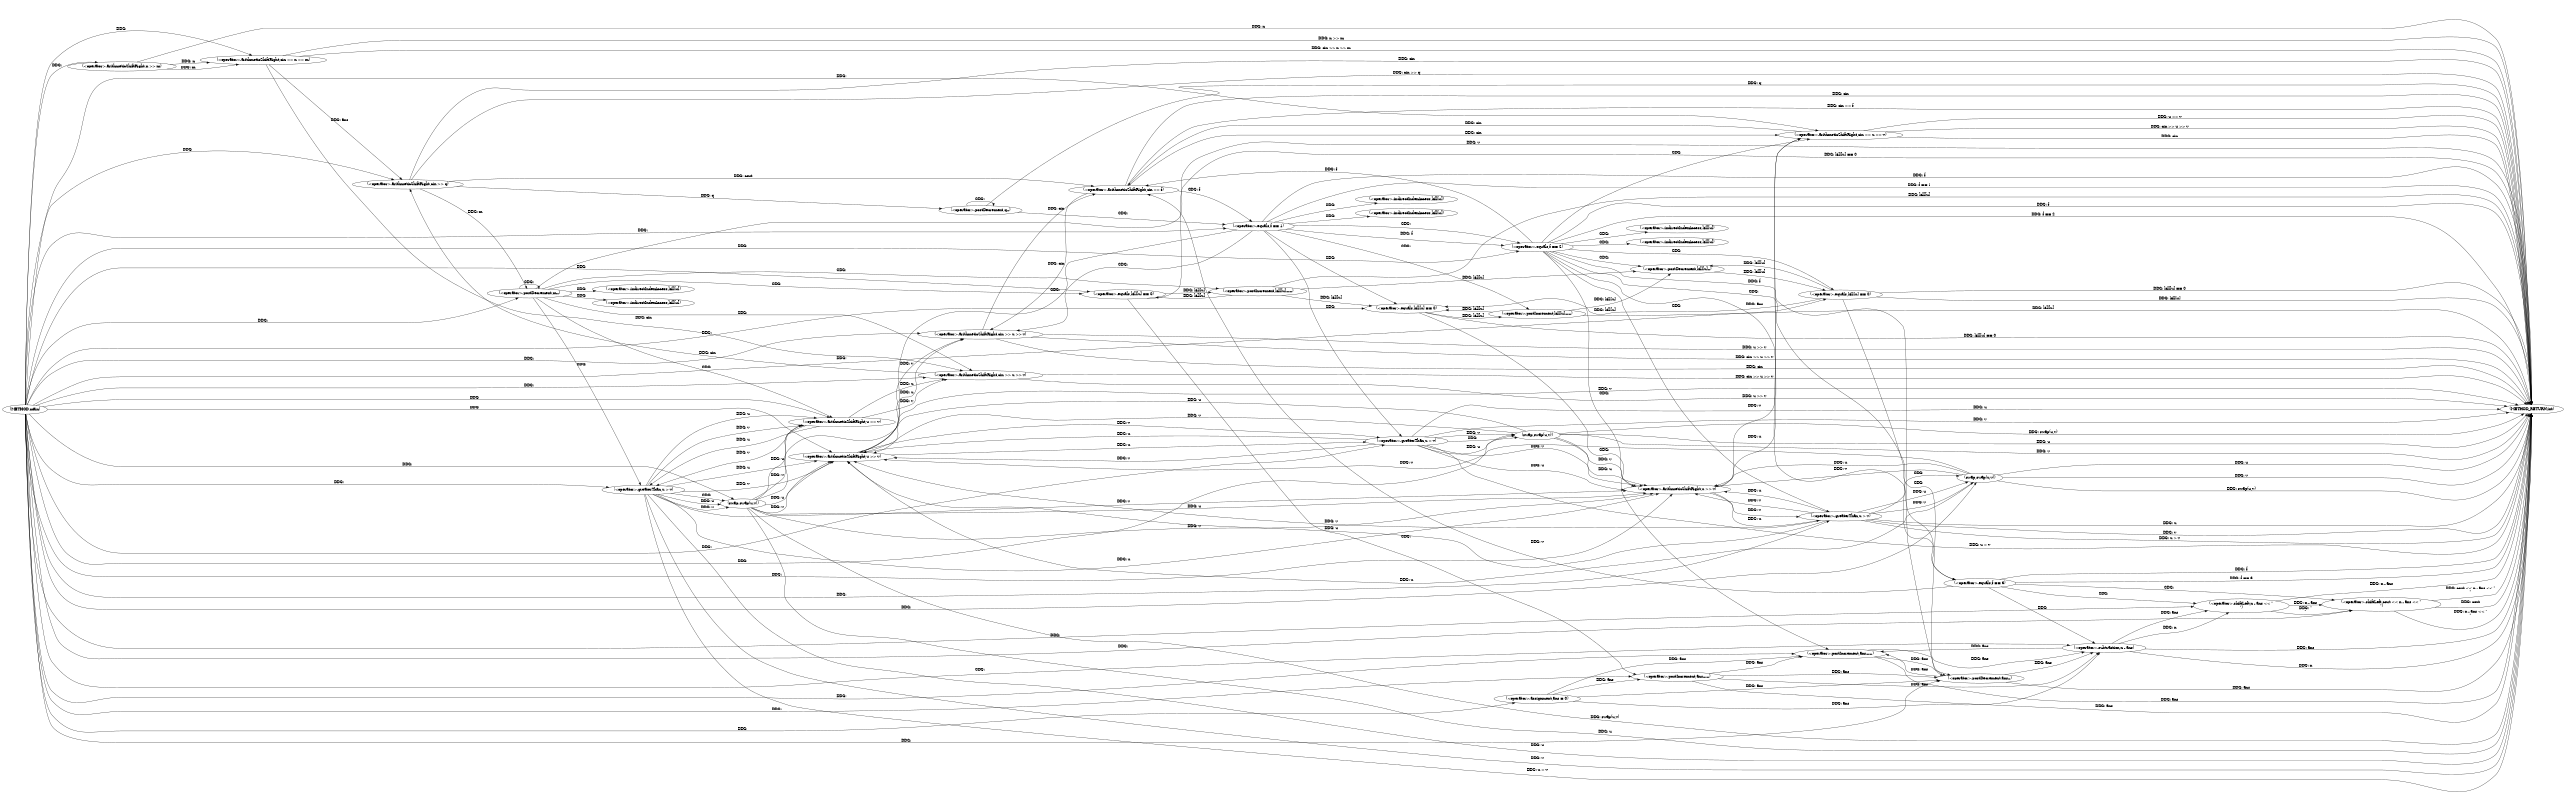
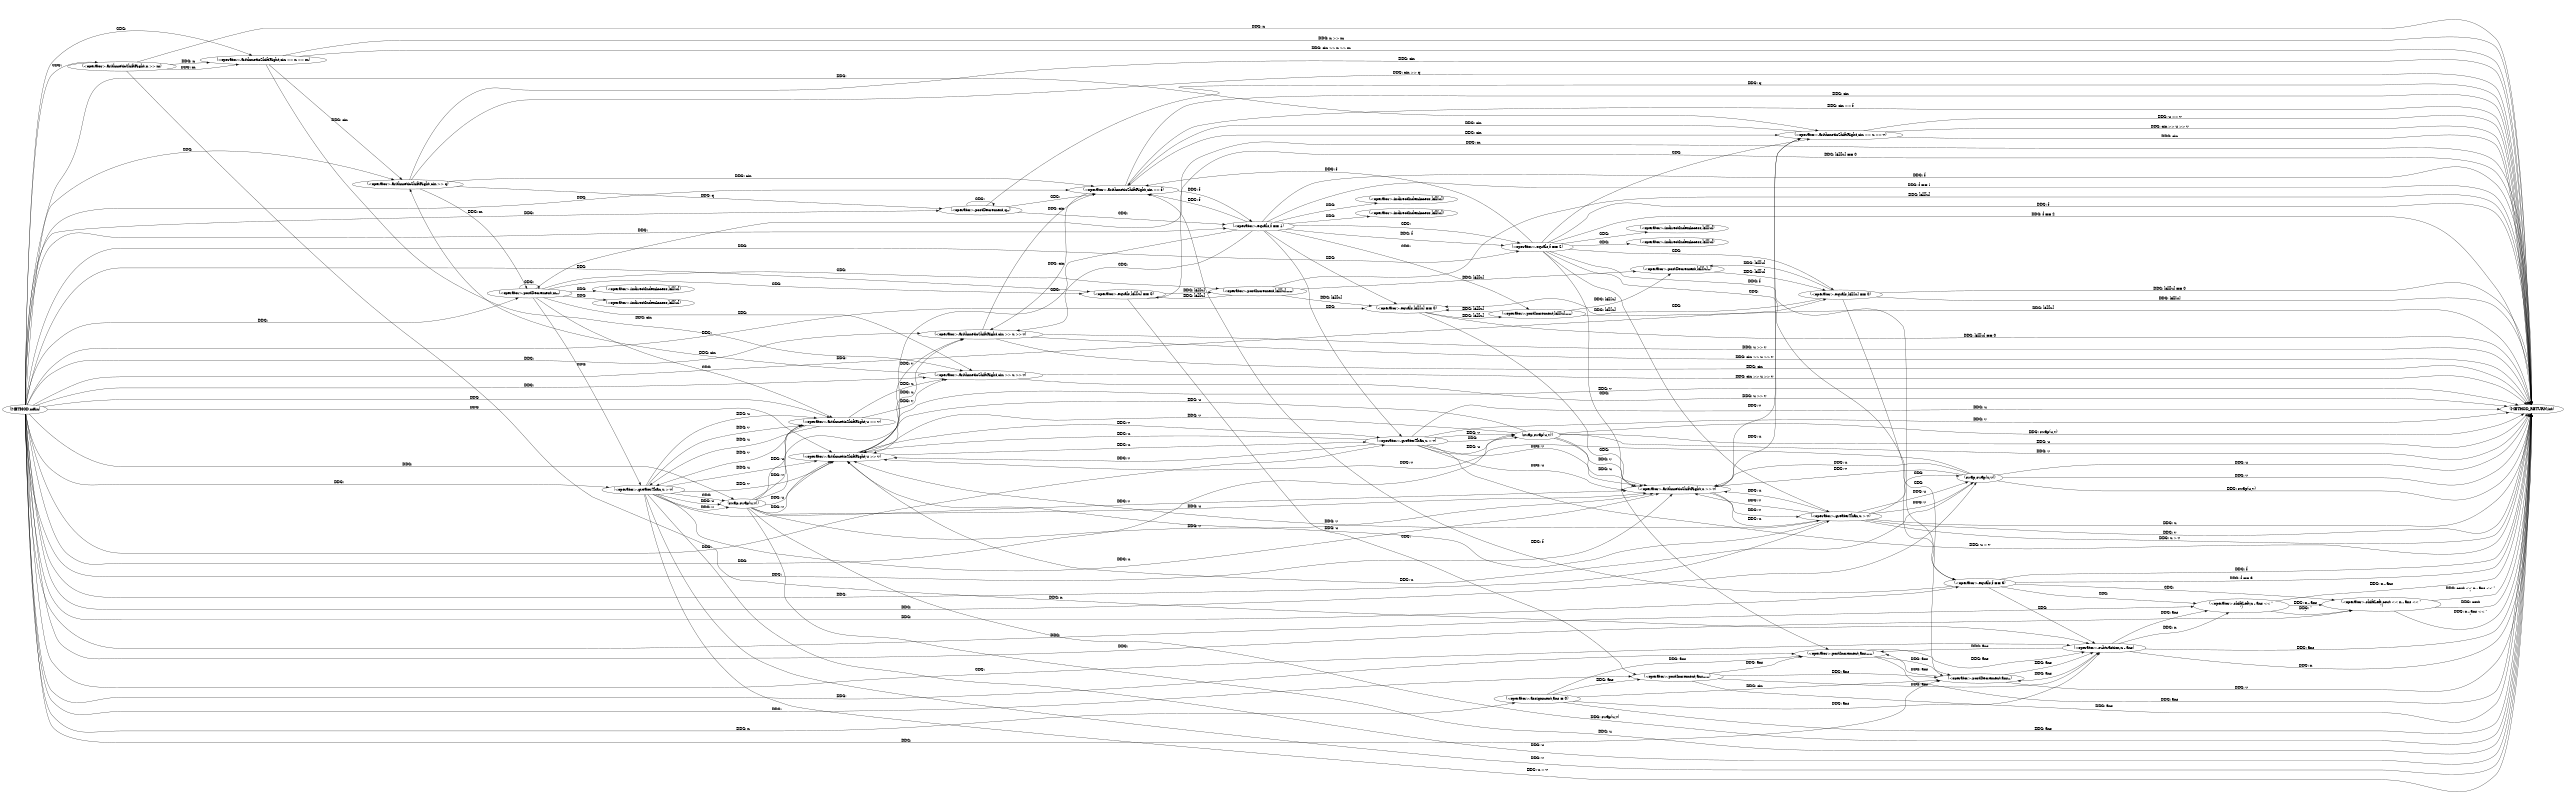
  digraph {
    rankdir=LR
    n1 [label="(METHOD,main)"]
    n2 [label="(<operator>.assignment,ans = 0)"]
    n3 [label="(<operator>.arithmeticShiftRight,cin >> n >> m)"]
    n4 [label="(<operator>.arithmeticShiftRight,cin >> q)"]
    n5 [label="(<operator>.postDecrement,m--)"]
    n6 [label="(<operator>.postDecrement,q--)"]
    n7 [label="(<operator>.arithmeticShiftRight,n >> m)"]
    n8 [label="(<operator>.arithmeticShiftRight,cin >> u >> v)"]
    n9 [label="(<operator>.arithmeticShiftRight,cin >> f)"]
    n10 [label="(<operator>.greaterThan,u > v)"]
    n11 [label="(<operator>.equals,kill[u] == 0)"]
    n12 [label="(<operator>.equals,f == 1)"]
    n13 [label="(<operator>.arithmeticShiftRight,u >> v)"]
    n14 [label="(swap,swap(u,v))"]
    n15 [label="(<operator>.postIncrement,ans++)"]
    n16 [label="(<operator>.arithmeticShiftRight,cin >> u >> v)"]
    n17 [label="(<operator>.greaterThan,u > v)"]
    n18 [label="(<operator>.equals,kill[u] == 0)"]
    n19 [label="(<operator>.equals,f == 2)"]
    n20 [label="(<operator>.arithmeticShiftRight,u >> v)"]
    n21 [label="(swap,swap(u,v))"]
    n22 [label="(<operator>.postIncrement,ans++)"]
    n23 [label="(<operator>.arithmeticShiftRight,cin >> u >> v)"]
    n24 [label="(<operator>.greaterThan,u > v)"]
    n25 [label="(<operator>.equals,kill[u] == 0)"]
    n26 [label="(<operator>.equals,f == 3)"]
    n27 [label="(<operator>.arithmeticShiftRight,u >> v)"]
    n28 [label="(swap,swap(u,v))"]
    n29 [label="(<operator>.postDecrement,ans--)"]
    n30 [label="(<operator>.shiftLeft,cout << n - ans << \"\n\")"]
    n31 [label="(<operator>.shiftLeft,n - ans << \"\n\")"]
    n32 [label="(<operator>.subtraction,n - ans)"]
    n33 [label="(METHOD_RETURN,int)"]
    n34 [label="(<operator>.postIncrement,kill[u]++)"]
    n35 [label="(<operator>.indirectIndexAccess,kill[u])"]
    n36 [label="(<operator>.indirectIndexAccess,kill[u])"]
    n37 [label="(<operator>.postIncrement,kill[u]++)"]
    n38 [label="(<operator>.indirectIndexAccess,kill[u])"]
    n39 [label="(<operator>.indirectIndexAccess,kill[u])"]
    n40 [label="(<operator>.postDecrement,kill[u]--)"]
    n41 [label="(<operator>.indirectIndexAccess,kill[u])"]
    n42 [label="(<operator>.indirectIndexAccess,kill[u])"]
-   n1 -> n2 [label="DDG: "]
-   n1 -> n3 [label="DDG: "]
-   n1 -> n4 [label="DDG: "]
+   n1 -> n2 [label="DDG: n"]
+   n1 -> n3 [label="CDG: "]
+   n1 -> n4 [label="CDG: "]
    n1 -> n5 [label="DDG: "]
-   n1 -> n7 [label="DDG: "]
+   n1 -> n6 [label="DDG: "]
+   n1 -> n7 [label="CDG: "]
    n1 -> n8 [label="DDG: "]
+   n1 -> n9 [label="DDG: "]
    n1 -> n10 [label="DDG: "]
    n1 -> n11 [label="DDG: "]
    n1 -> n12 [label="DDG: "]
    n1 -> n13 [label="DDG: "]
    n1 -> n14 [label="DDG: "]
    n1 -> n15 [label="DDG: "]
    n1 -> n16 [label="DDG: "]
    n1 -> n17 [label="DDG: "]
    n1 -> n18 [label="DDG: "]
    n1 -> n19 [label="DDG: "]
    n1 -> n20 [label="DDG: "]
    n1 -> n21 [label="DDG: "]
    n1 -> n22 [label="DDG: "]
    n1 -> n23 [label="DDG: "]
    n1 -> n24 [label="DDG: "]
    n1 -> n25 [label="DDG: "]
+   n1 -> n26 [label="DDG: "]
    n1 -> n27 [label="DDG: "]
    n1 -> n28 [label="DDG: "]
    n1 -> n29 [label="DDG: "]
    n1 -> n30 [label="DDG: "]
    n1 -> n31 [label="DDG: "]
    n1 -> n32 [label="CDG: "]
    n2 -> n15 [label="DDG: ans"]
    n2 -> n22 [label="DDG: ans"]
-   n2 -> n29 [label="DDG: ans"]
+   n2 -> n29 [label="DDG: cin"]
    n2 -> n32 [label="DDG: ans"]
-   n3 -> n4 [label="DDG: ans"]
+   n2 -> n33 [label="DDG: ans"]
+   n3 -> n4 [label="DDG: cin"]
    n3 -> n8 [label="DDG: cin"]
    n3 -> n33 [label="DDG: n >> m"]
    n3 -> n33 [label="DDG: cin >> n >> m"]
    n4 -> n5 [label="DDG: m"]
    n4 -> n6 [label="DDG: q"]
-   n4 -> n9 [label="DDG: cout"]
+   n4 -> n9 [label="DDG: cin"]
    n4 -> n33 [label="DDG: cin"]
    n4 -> n33 [label="DDG: cin >> q"]
    n5 -> n5 [label="CDG: "]
    n5 -> n8 [label="CDG: "]
    n5 -> n10 [label="CDG: "]
    n5 -> n11 [label="CDG: "]
    n5 -> n13 [label="CDG: "]
-   n5 -> n33 [label="DDG: v"]
+   n5 -> n33 [label="DDG: m"]
    n5 -> n34 [label="CDG: "]
    n5 -> n35 [label="CDG: "]
    n5 -> n36 [label="CDG: "]
    n6 -> n6 [label="CDG: "]
+   n6 -> n9 [label="CDG: "]
    n6 -> n12 [label="CDG: "]
    n6 -> n33 [label="DDG: q"]
    n7 -> n3 [label="DDG: m"]
    n7 -> n3 [label="DDG: n"]
+   n7 -> n32 [label="DDG: n"]
    n7 -> n33 [label="DDG: n"]
    n8 -> n4 [label="DDG: cin"]
    n8 -> n33 [label="DDG: u >> v"]
    n8 -> n33 [label="DDG: cin >> u >> v"]
-   n9 -> n12 [label="CDG: f"]
+   n9 -> n12 [label="DDG: f"]
    n9 -> n16 [label="DDG: cin"]
    n9 -> n23 [label="DDG: cin"]
    n9 -> n33 [label="DDG: cin"]
    n9 -> n33 [label="DDG: cin >> f"]
    n10 -> n13 [label="DDG: u"]
    n10 -> n13 [label="DDG: v"]
    n10 -> n14 [label="DDG: u"]
    n10 -> n14 [label="DDG: v"]
    n10 -> n14 [label="CDG: "]
    n10 -> n20 [label="DDG: u"]
    n10 -> n20 [label="DDG: v"]
    n10 -> n27 [label="DDG: u"]
    n10 -> n27 [label="DDG: v"]
    n10 -> n33 [label="DDG: u"]
    n10 -> n33 [label="DDG: v"]
    n10 -> n33 [label="DDG: u > v"]
    n11 -> n15 [label="CDG: "]
    n11 -> n33 [label="DDG: kill[u] == 0"]
    n11 -> n34 [label="DDG: kill[u]"]
+   n12 -> n9 [label="DDG: f"]
    n12 -> n16 [label="CDG: "]
    n12 -> n17 [label="CDG: "]
    n12 -> n18 [label="CDG: "]
    n12 -> n19 [label="DDG: f"]
    n12 -> n19 [label="CDG: "]
    n12 -> n20 [label="CDG: "]
    n12 -> n33 [label="DDG: f"]
    n12 -> n33 [label="DDG: f == 1"]
    n12 -> n37 [label="CDG: "]
    n12 -> n38 [label="CDG: "]
    n12 -> n39 [label="CDG: "]
    n13 -> n8 [label="DDG: v"]
    n13 -> n8 [label="DDG: u"]
    n13 -> n10 [label="DDG: u"]
    n13 -> n10 [label="DDG: v"]
    n14 -> n13 [label="DDG: u"]
    n14 -> n13 [label="DDG: v"]
    n14 -> n20 [label="DDG: u"]
    n14 -> n20 [label="DDG: v"]
    n14 -> n27 [label="DDG: u"]
    n14 -> n27 [label="DDG: v"]
    n14 -> n33 [label="DDG: u"]
    n14 -> n33 [label="DDG: v"]
    n14 -> n33 [label="DDG: swap(u,v)"]
    n15 -> n22 [label="DDG: ans"]
    n15 -> n29 [label="DDG: ans"]
    n15 -> n32 [label="DDG: ans"]
    n15 -> n33 [label="DDG: ans"]
    n16 -> n9 [label="DDG: cin"]
    n16 -> n33 [label="DDG: cin"]
    n16 -> n33 [label="DDG: u >> v"]
    n16 -> n33 [label="DDG: cin >> u >> v"]
    n17 -> n20 [label="DDG: u"]
    n17 -> n20 [label="DDG: v"]
    n17 -> n21 [label="DDG: u"]
    n17 -> n21 [label="DDG: v"]
    n17 -> n21 [label="CDG: "]
    n17 -> n27 [label="DDG: u"]
    n17 -> n27 [label="DDG: v"]
    n17 -> n33 [label="DDG: u"]
    n17 -> n33 [label="DDG: v"]
    n17 -> n33 [label="DDG: u > v"]
    n18 -> n22 [label="CDG: "]
    n18 -> n33 [label="DDG: kill[u] == 0"]
    n18 -> n37 [label="DDG: kill[u]"]
    n19 -> n9 [label="DDG: f"]
    n19 -> n23 [label="CDG: "]
    n19 -> n24 [label="CDG: "]
    n19 -> n25 [label="CDG: "]
    n19 -> n26 [label="DDG: f"]
    n19 -> n26 [label="CDG: "]
    n19 -> n27 [label="CDG: "]
    n19 -> n33 [label="DDG: f"]
    n19 -> n33 [label="DDG: f == 2"]
-   n19 -> n40 [label="CDG: "]
    n19 -> n41 [label="CDG: "]
    n19 -> n42 [label="CDG: "]
    n20 -> n16 [label="DDG: v"]
    n20 -> n16 [label="DDG: u"]
    n20 -> n17 [label="DDG: u"]
    n20 -> n17 [label="DDG: v"]
    n21 -> n20 [label="DDG: u"]
    n21 -> n20 [label="DDG: v"]
    n21 -> n27 [label="DDG: u"]
    n21 -> n27 [label="DDG: v"]
    n21 -> n33 [label="DDG: u"]
    n21 -> n33 [label="DDG: v"]
    n21 -> n33 [label="DDG: swap(u,v)"]
    n22 -> n29 [label="DDG: ans"]
    n22 -> n32 [label="DDG: ans"]
    n22 -> n33 [label="DDG: ans"]
    n23 -> n9 [label="DDG: cin"]
    n23 -> n33 [label="DDG: cin"]
    n23 -> n33 [label="DDG: u >> v"]
    n23 -> n33 [label="DDG: cin >> u >> v"]
    n24 -> n20 [label="DDG: u"]
    n24 -> n20 [label="DDG: v"]
    n24 -> n27 [label="DDG: u"]
    n24 -> n27 [label="DDG: v"]
    n24 -> n28 [label="DDG: u"]
    n24 -> n28 [label="DDG: v"]
    n24 -> n28 [label="CDG: "]
    n24 -> n33 [label="DDG: u"]
    n24 -> n33 [label="DDG: v"]
    n24 -> n33 [label="DDG: u > v"]
    n25 -> n18 [label="DDG: kill[u]"]
    n25 -> n29 [label="CDG: "]
    n25 -> n33 [label="DDG: kill[u]"]
    n25 -> n33 [label="DDG: kill[u] == 0"]
    n25 -> n40 [label="DDG: kill[u]"]
-   n26 -> n9 [label="DDG: v"]
+   n26 -> n9 [label="DDG: f"]
    n26 -> n30 [label="CDG: "]
    n26 -> n31 [label="CDG: "]
-   n26 -> n32 [label="DDG: "]
+   n26 -> n32 [label="CDG: "]
    n26 -> n33 [label="DDG: f"]
    n26 -> n33 [label="DDG: f == 3"]
    n27 -> n23 [label="DDG: v"]
    n27 -> n23 [label="DDG: u"]
    n27 -> n24 [label="DDG: u"]
    n27 -> n24 [label="DDG: v"]
    n28 -> n20 [label="DDG: u"]
    n28 -> n20 [label="DDG: v"]
    n28 -> n27 [label="DDG: u"]
    n28 -> n27 [label="DDG: v"]
    n28 -> n33 [label="DDG: u"]
    n28 -> n33 [label="DDG: v"]
    n28 -> n33 [label="DDG: swap(u,v)"]
    n29 -> n22 [label="DDG: ans"]
    n29 -> n32 [label="DDG: ans"]
-   n29 -> n33 [label="DDG: ans"]
+   n29 -> n33 [label="DDG: v"]
    n30 -> n33 [label="DDG: n - ans << \"\n\""]
    n30 -> n33 [label="DDG: cout << n - ans << \"\n\""]
    n30 -> n33 [label="DDG: cout"]
    n31 -> n30 [label="DDG: n - ans"]
    n31 -> n30 [label="DDG: \"\n\""]
    n31 -> n33 [label="DDG: n - ans"]
    n32 -> n22 [label="DDG: ans"]
-   n19 -> n29 [label="DDG: ans"]
+   n32 -> n29 [label="DDG: ans"]
    n32 -> n31 [label="DDG: ans"]
    n32 -> n31 [label="DDG: n"]
    n32 -> n33 [label="DDG: n"]
    n32 -> n33 [label="DDG: ans"]
    n34 -> n11 [label="DDG: kill[u]"]
    n34 -> n18 [label="DDG: kill[u]"]
    n34 -> n33 [label="DDG: kill[u]"]
    n34 -> n40 [label="DDG: kill[u]"]
    n37 -> n18 [label="DDG: kill[u]"]
    n37 -> n33 [label="DDG: kill[u]"]
    n37 -> n40 [label="DDG: kill[u]"]
    n40 -> n25 [label="DDG: kill[u]"]
  }
